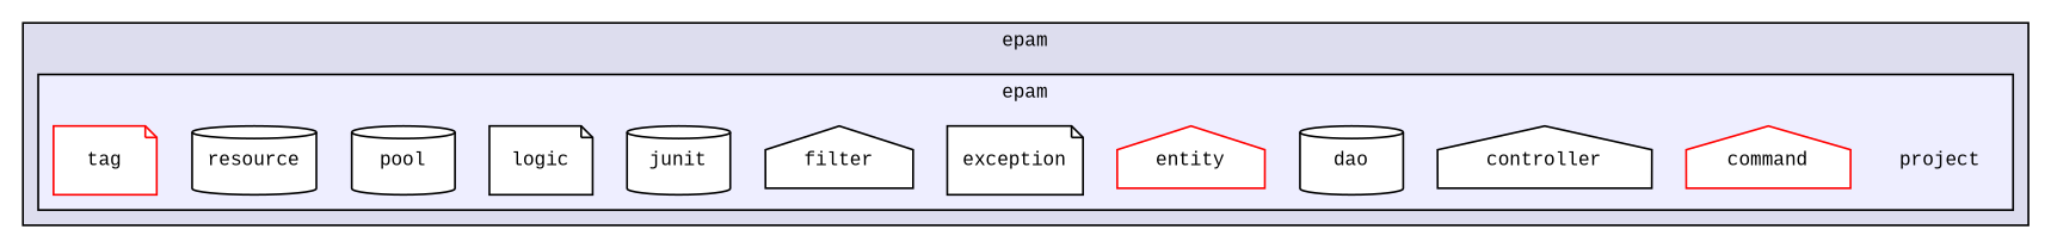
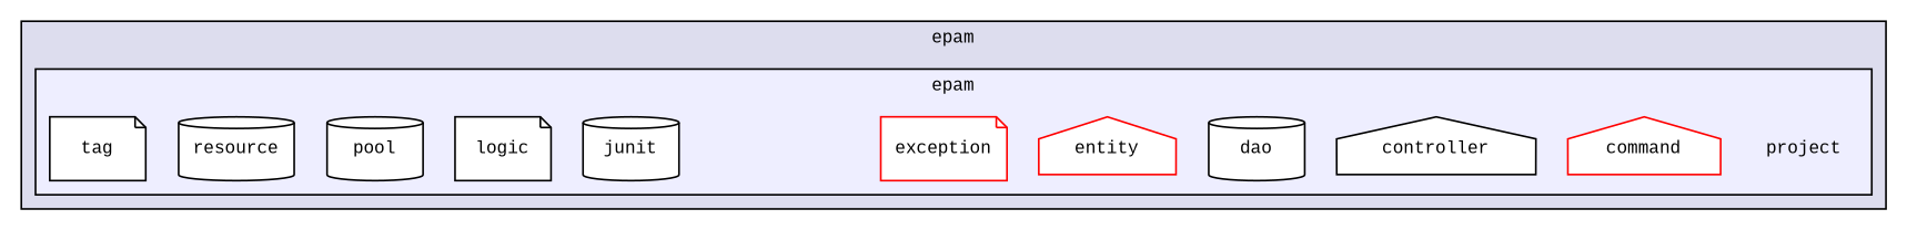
  digraph {
    compound=true
    fontname="Liberation Mono"
    node [fontname="Liberation Mono" fontsize=10 shape=house color=black fillcolor=white style=filled]
    n1 [label=project shape=plaintext color="" fillcolor="" style=""]
    n2 [color=red label=command]
    n3 [label=controller]
    n4 [label=dao shape=cylinder]
    n5 [color=red label=entity]
-   n6 [label=exception shape=note]
-   n7 [label=filter]
+   n6 [color=red label=exception shape=note]
    n8 [label=junit shape=cylinder]
    n9 [label=logic shape=note]
    n10 [label=pool shape=cylinder]
    n11 [label=resource shape=cylinder]
-   n12 [color=red label=tag shape=note]
+   n12 [label=tag shape=note]
    subgraph cluster_1 {
      bgcolor="#ddddee"
      fontsize=10
      label=epam
      pencolor=black
      subgraph cluster_2 {
        bgcolor="#eeeeff"
        fontsize=10
        pencolor=black
        n1
        n2
        n3
        n4
        n5
        n6
-       n7
        n8
        n9
        n10
        n11
        n12
      }
    }
  }
